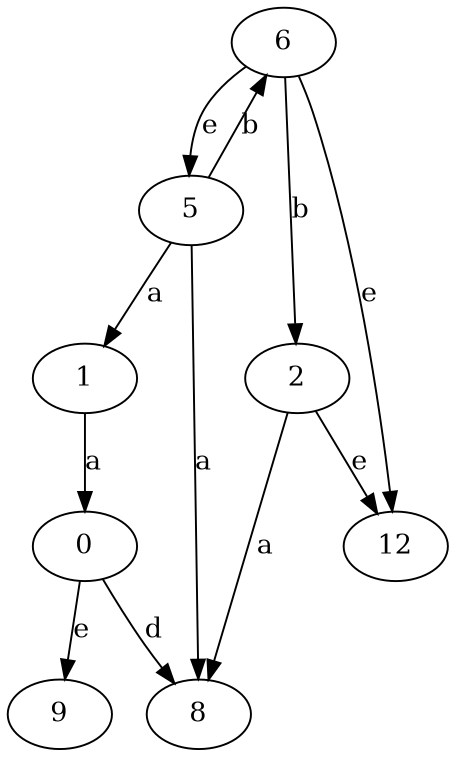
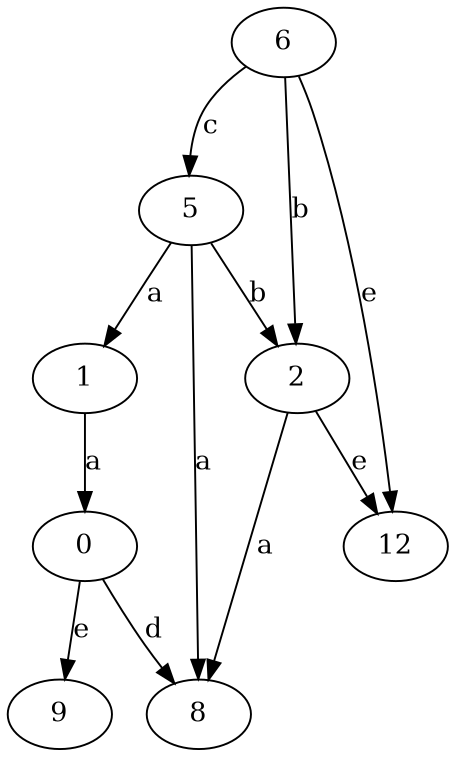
  strict digraph {
    0
    8
    9
    1
    2
    n6 [label=12]
    n7 [label=6]
    5
    0 -> 8 [label=d]
    0 -> 9 [label=e]
    1 -> 0 [label=a]
    2 -> 8 [label=a]
    2 -> n6 [label=e]
    n7 -> 2 [label=b]
    n7 -> n6 [label=e]
-   n7 -> 5 [label=e]
+   n7 -> 5 [label=c]
    5 -> 8 [label=a]
    5 -> 1 [label=a]
-   5 -> n7 [label=b]
+   5 -> 2 [label=b]
  }
